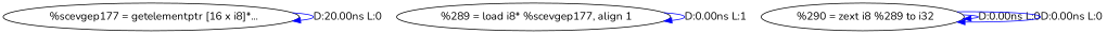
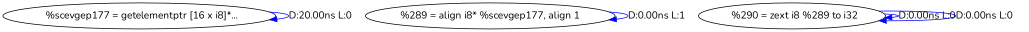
  digraph {
    fontname=Nunito
    node [fontname=Nunito]
    edge [color=blue fontname=Nunito]
    n1 [label="  %scevgep177 = getelementptr [16 x i8]*..."]
-   n2 [label="  %289 = load i8* %scevgep177, align 1"]
+   n2 [label="%289 = align i8* %scevgep177, align 1"]
    n3 [label="  %290 = zext i8 %289 to i32"]
    n1 -> n1 [label="D:20.00ns L:0"]
    n2 -> n2 [label="D:0.00ns L:1"]
    n3 -> n3 [label="D:0.00ns L:0"]
    n3 -> n3 [label="D:0.00ns L:0"]
  }
